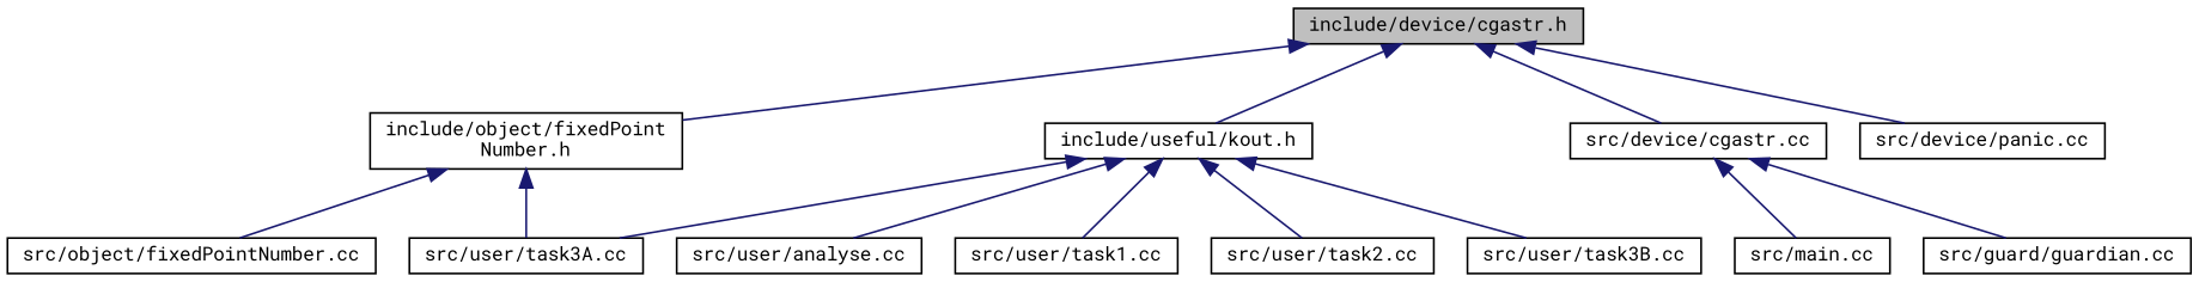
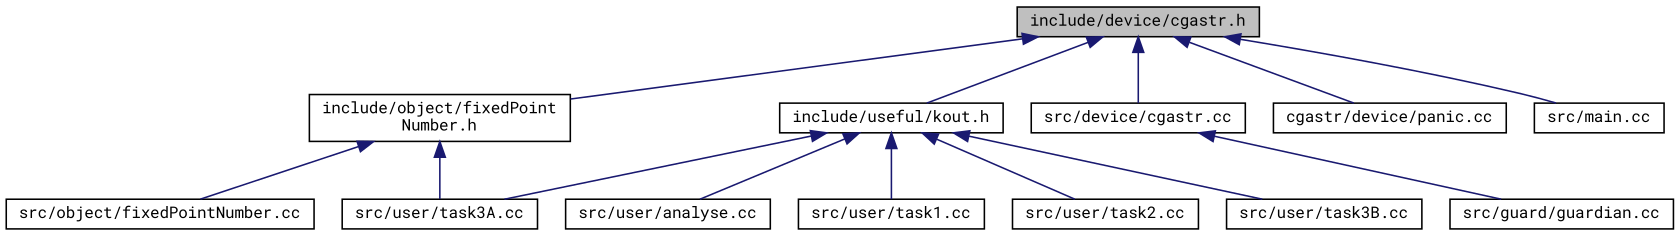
  digraph {
    fontname="Roboto Mono"
    node [color=black fontname="Roboto Mono" fontsize=10 shape=record]
    edge [color=midnightblue dir=back fontname="Roboto Mono" fontsize=10 labelfontname=FreeSans labelfontsize=10 style=solid]
    n1 [fillcolor=grey75 fontcolor=black height=0.2 label="include/device/cgastr.h" style=filled width=0.4]
    n2 [height=0.2 label="include/object/fixedPoint\lNumber.h" width=0.4]
    n3 [height=0.2 label="include/useful/kout.h" width=0.4]
    n4 [height=0.2 label="src/device/cgastr.cc" width=0.4]
-   n5 [height=0.2 label="src/device/panic.cc" width=0.4]
+   n5 [height=0.2 label="cgastr/device/panic.cc" width=0.4]
    n6 [height=0.2 label="src/main.cc" width=0.4]
    n7 [height=0.2 label="src/object/fixedPointNumber.cc" width=0.4]
    n8 [height=0.2 label="src/user/task3A.cc" width=0.4]
    n9 [height=0.2 label="src/user/analyse.cc" width=0.4]
    n10 [height=0.2 label="src/user/task1.cc" width=0.4]
    n11 [height=0.2 label="src/user/task2.cc" width=0.4]
    n12 [height=0.2 label="src/user/task3B.cc" width=0.4]
    n13 [height=0.2 label="src/guard/guardian.cc" width=0.4]
    n1 -> n2
    n1 -> n3
    n1 -> n4
    n1 -> n5
-   n4 -> n6
+   n1 -> n6
    n2 -> n7
    n2 -> n8
    n3 -> n8
    n3 -> n9
    n3 -> n10
    n3 -> n11
    n3 -> n12
    n4 -> n13
  }
